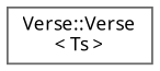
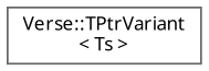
  digraph {
    rankdir=LR
    fontname="Noto Sans"
-   n1 [color=grey40 fillcolor=white fontname="Noto Sans" fontsize=10 height=0.2 label="Verse::Verse\l\< Ts \>" shape=box style=filled width=0.4]
+   n1 [color=grey40 fillcolor=white fontname="Noto Sans" fontsize=10 height=0.2 label="Verse::TPtrVariant\l\< Ts \>" shape=box style=filled width=0.4]
  }
